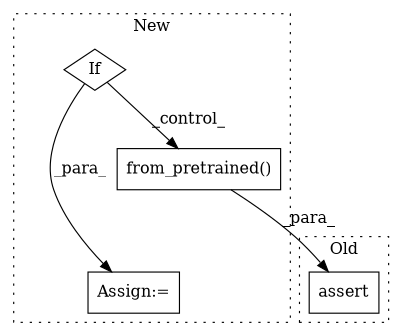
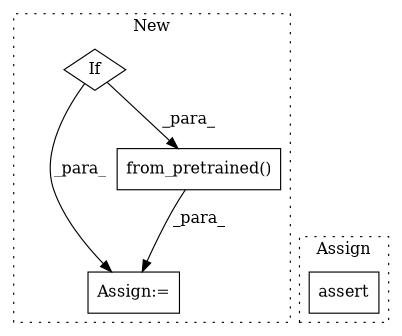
  digraph {
    node [l=3 shape=box]
    n1 [a=75 l="42,48" label="from_pretrained()" s="832,892"]
    n2 [a=68 label="Assign:=" s=829]
    n3 [a=96 label=If s=796 shape=diamond]
    n4 [a=65 l=7 label=assert s=927]
    subgraph cluster_1 {
      label=New
      style=dotted
      n1
      n2
      n3
    }
    subgraph cluster_2 {
-     label=Old
+     label=Assign
      style=dotted
      n4
    }
-   n1 -> n4 [label=_para_]
-   n3 -> n1 [label=_control_]
+   n1 -> n2 [label=_para_]
+   n3 -> n1 [label=_para_]
    n3 -> n2 [label=_para_]
  }
